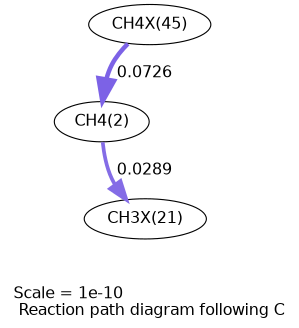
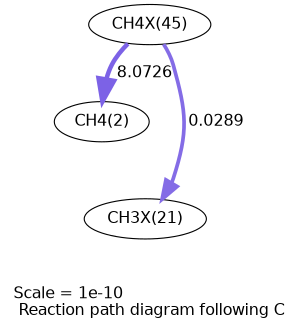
  digraph {
    fontname=Helvetica
    label="Scale = 1e-10\l Reaction path diagram following C"
    node [fontname=Helvetica]
    edge [fontname=Helvetica]
    n1 [label="CH4X(45)"]
    n2 [label="CH4(2)"]
    n3 [label="CH3X(21)"]
-   n1 -> n2 [arrowsize=2.01 color="0.7, 0.573, 0.9" label=" 0.0726" penwidth=4.02]
-   n2 -> n3 [arrowsize=1.66 color="0.7, 0.529, 0.9" label=" 0.0289" penwidth=3.32]
+   n1 -> n2 [arrowsize=2.01 color="0.7, 0.573, 0.9" label=" 8.0726" penwidth=4.02]
+   n1 -> n3 [arrowsize=1.66 color="0.7, 0.529, 0.9" label=" 0.0289" penwidth=3.32]
  }
